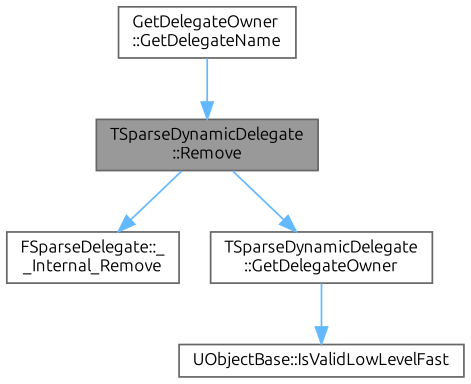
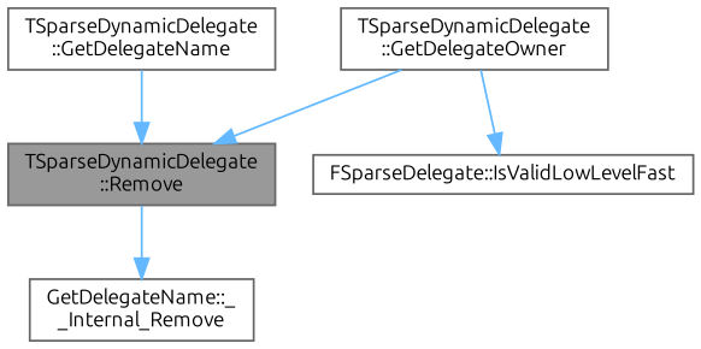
  digraph {
    fontname=Ubuntu
    rankdir=TB
    node [color=grey40 fillcolor=white fontname=Ubuntu fontsize=10 shape=box style=filled]
    edge [color=steelblue1 fontname=Ubuntu fontsize=10 labelfontname=Helvetica labelfontsize=10 style=solid]
    n1 [color=gray40 fillcolor=grey60 fontcolor=black height=0.2 label="TSparseDynamicDelegate\l::Remove" width=0.4]
-   n2 [height=0.2 label="FSparseDelegate::_\l_Internal_Remove" width=0.4]
+   n2 [height=0.2 label="GetDelegateName::_\l_Internal_Remove" width=0.4]
    n3 [height=0.2 label="TSparseDynamicDelegate\l::GetDelegateOwner" width=0.4]
-   n4 [height=0.2 label="GetDelegateOwner\l::GetDelegateName" width=0.4]
-   n5 [height=0.2 label="UObjectBase::IsValidLowLevelFast" width=0.4]
+   n4 [height=0.2 label="TSparseDynamicDelegate\l::GetDelegateName" width=0.4]
+   n5 [height=0.2 label="FSparseDelegate::IsValidLowLevelFast" width=0.4]
    n1 -> n2
-   n1 -> n3
+   n3 -> n1
    n3 -> n5
    n4 -> n1
  }
